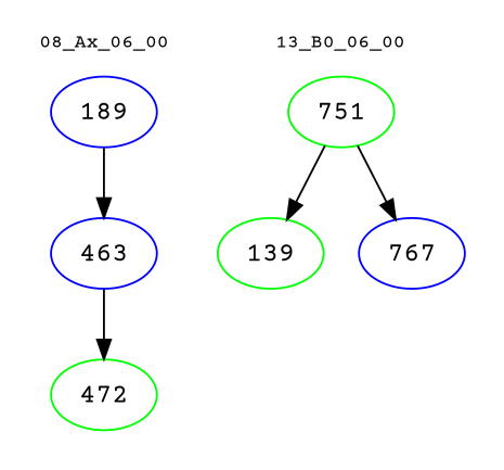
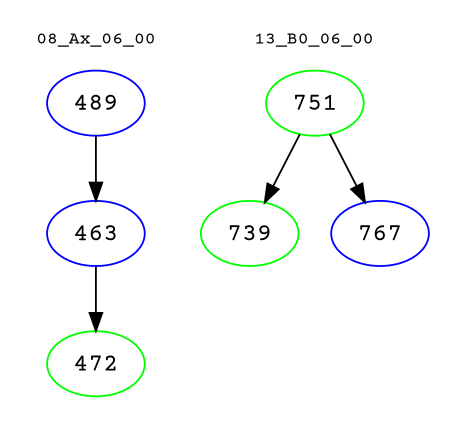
  digraph {
    fontname="Courier Prime"
    node [color=blue fontname="Courier Prime"]
    edge [color=black fontname="Courier Prime"]
    n1 [label=463]
    n2 [color=green label=472]
-   n3 [label=189]
+   n3 [label=489]
    n4 [color=green label=751]
-   n5 [color=green label=139]
+   n5 [color=green label=739]
    n6 [label=767]
    subgraph cluster_1 {
      color=white
      fontsize=10
      label="08_Ax_06_00"
      n1
      n2
      n3
    }
    subgraph cluster_2 {
      color=white
      fontsize=10
      label="13_B0_06_00"
      n4
      n5
      n6
    }
    n1 -> n2
    n3 -> n1
    n4 -> n5
    n4 -> n6
  }
